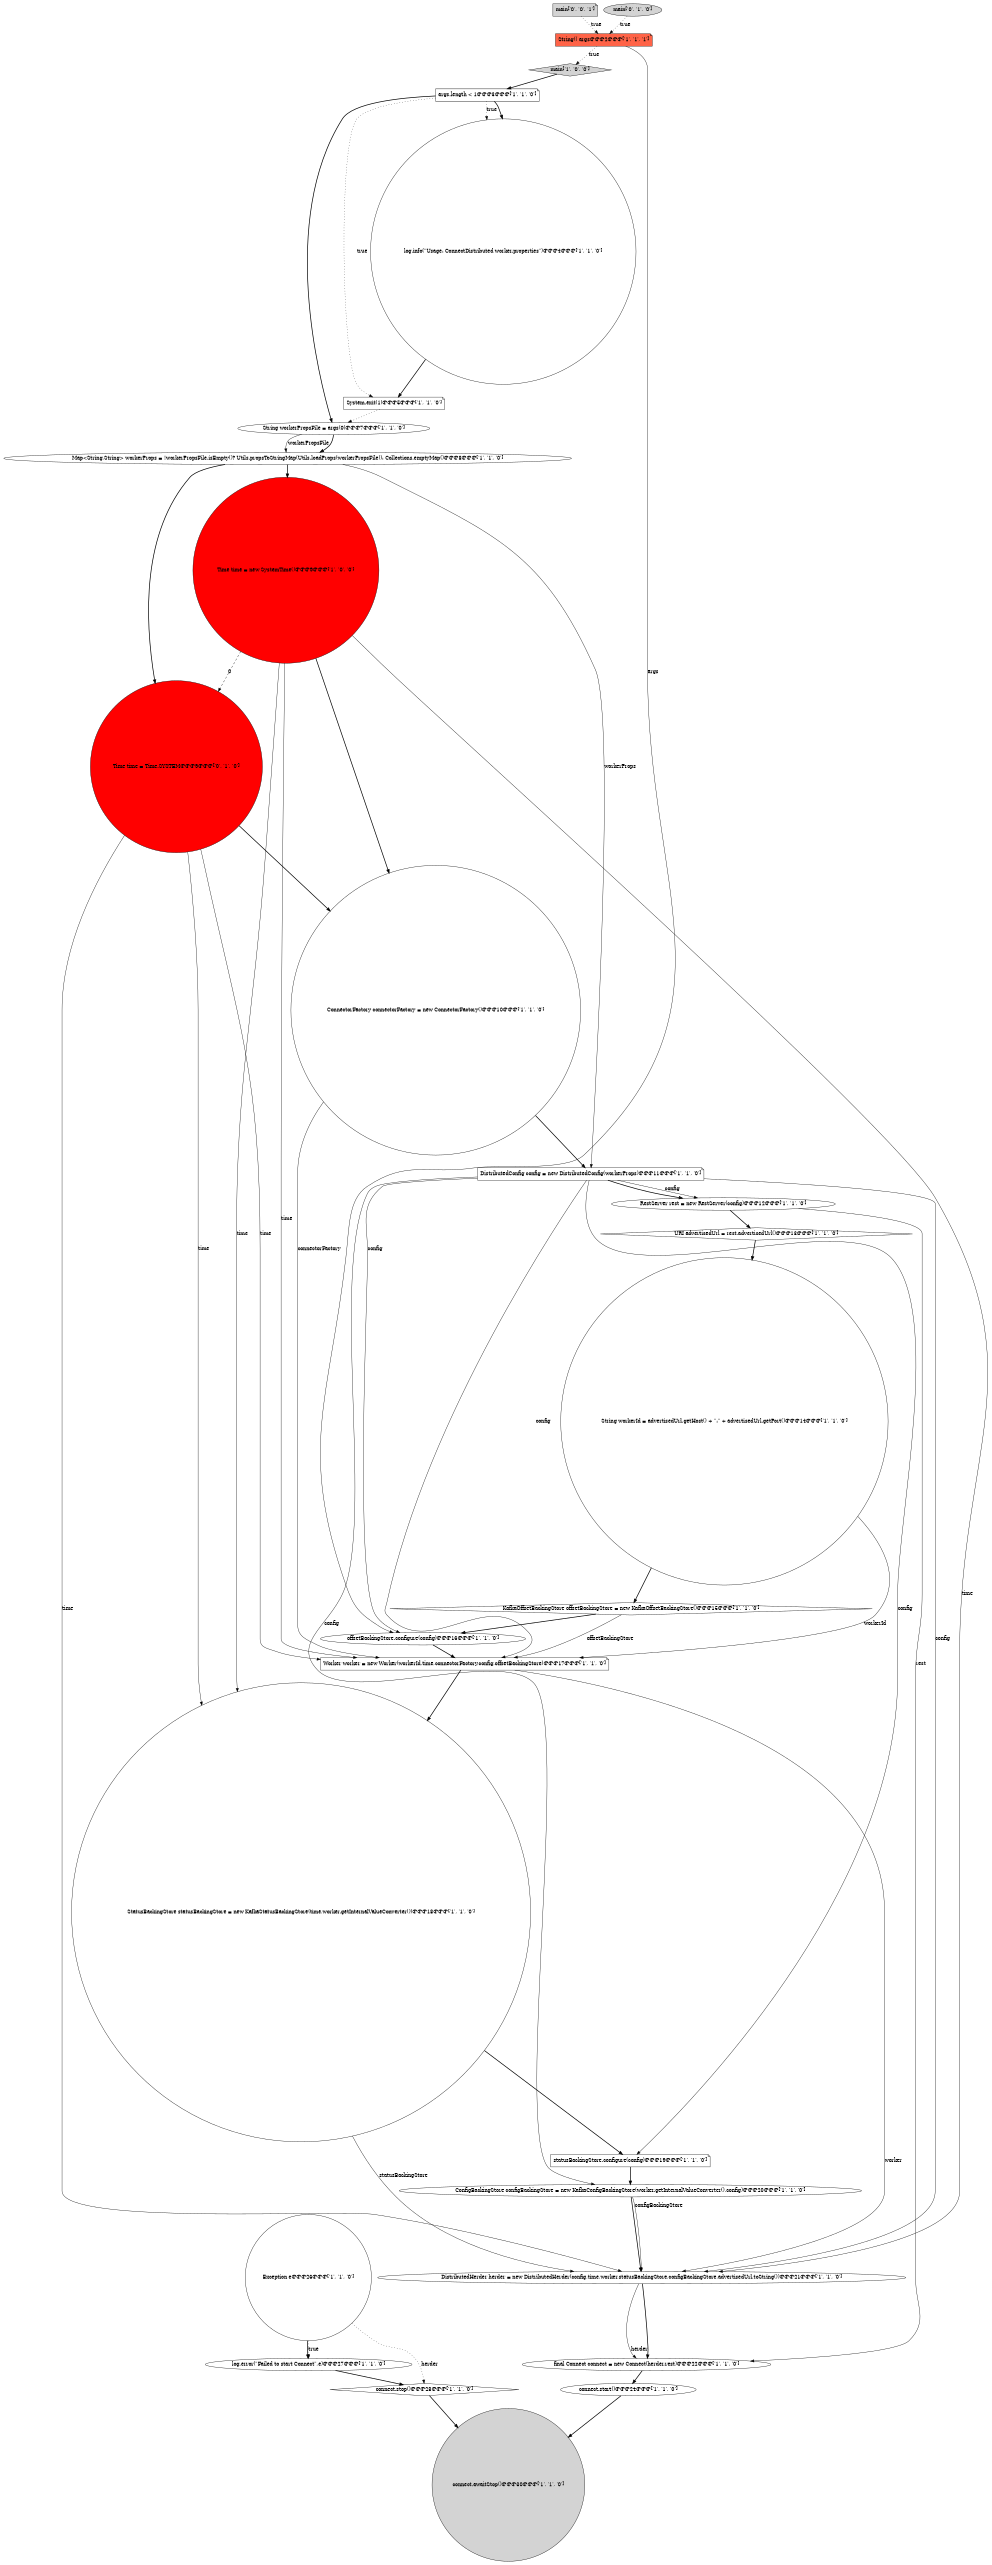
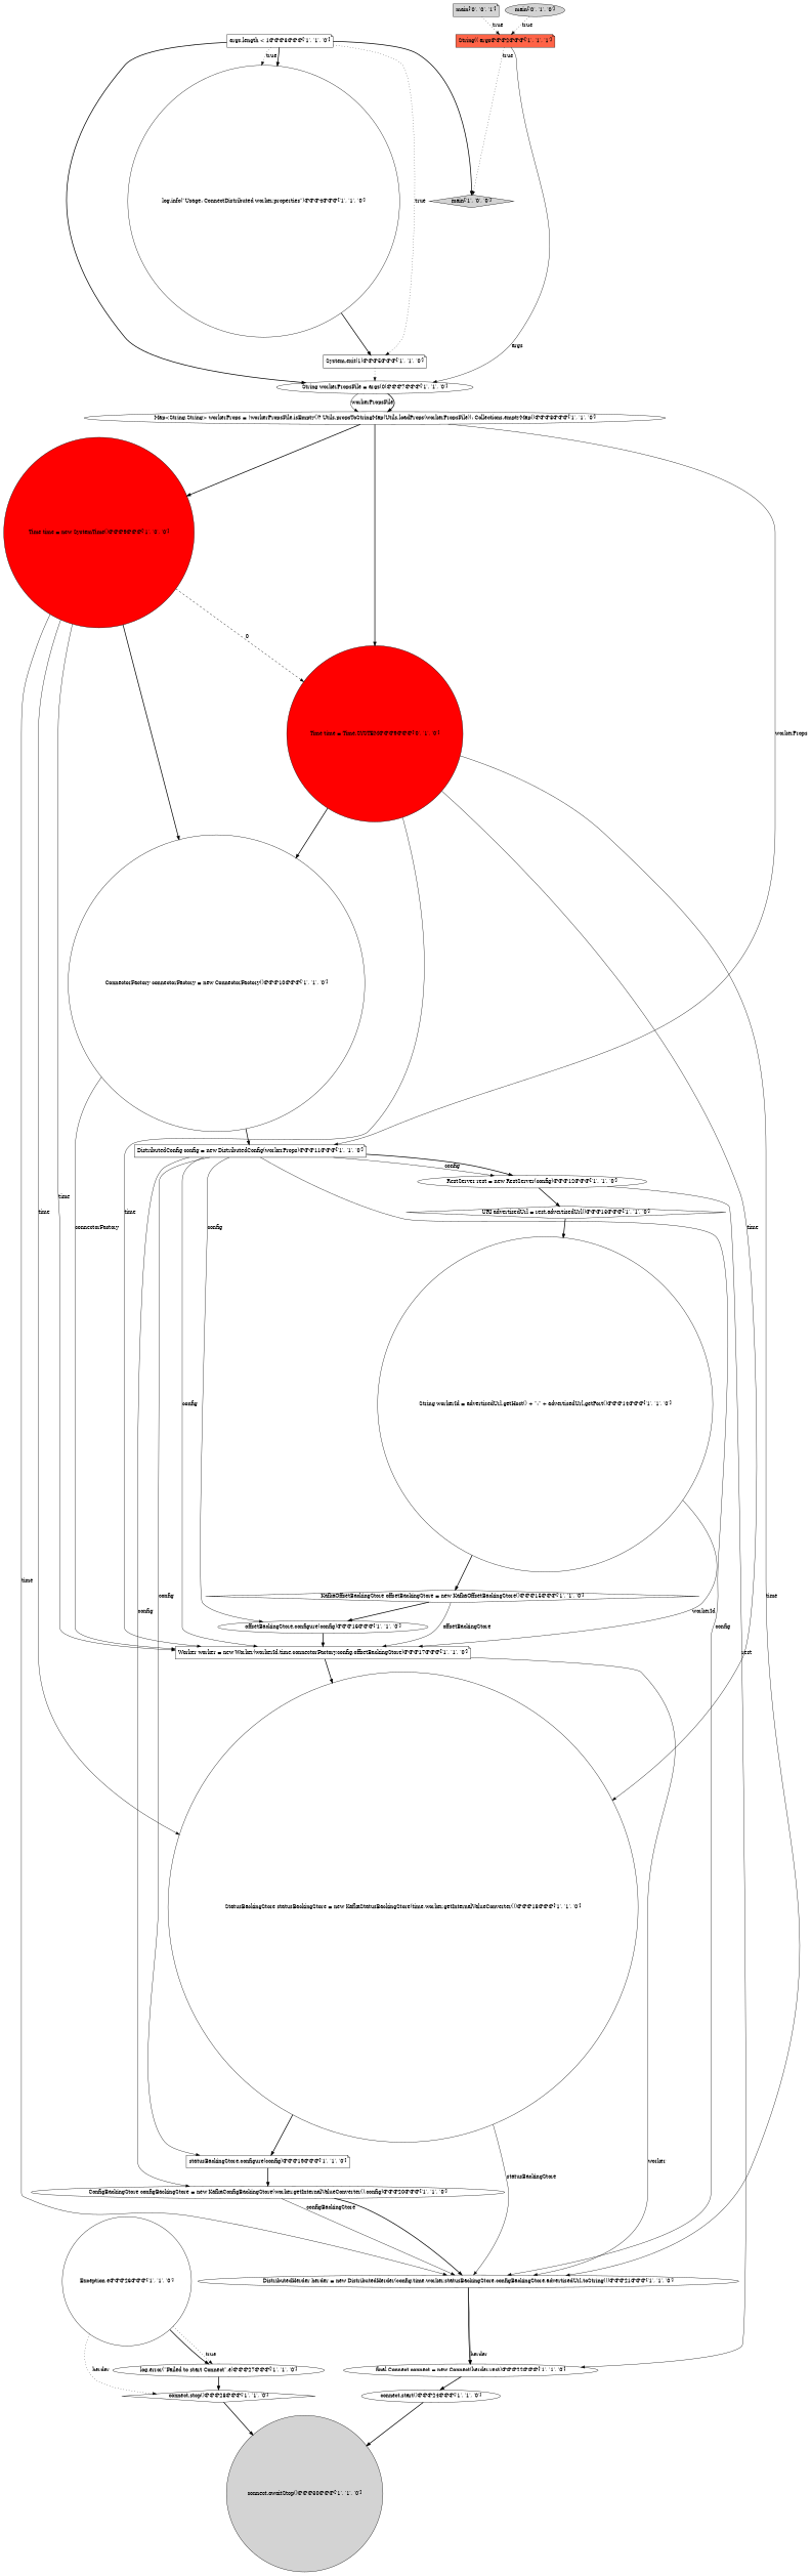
  digraph {
    node [fillcolor=white shape=ellipse style=filled]
    edge [style=bold]
    n1 [label="String workerPropsFile = args(0(@@@7@@@['1', '1', '0']"]
    n2 [label="Map<String,String> workerProps = !workerPropsFile.isEmpty()? Utils.propsToStringMap(Utils.loadProps(workerPropsFile)): Collections.emptyMap()@@@8@@@['1', '1', '0']"]
    n3 [label="DistributedConfig config = new DistributedConfig(workerProps)@@@11@@@['1', '1', '0']" shape=note]
    n4 [fillcolor=red label="Time time = new SystemTime()@@@9@@@['1', '0', '0']" shape=circle]
    n5 [fillcolor=red label="Time time = Time.SYSTEM@@@9@@@['0', '1', '0']" shape=circle]
    n6 [label="args.length < 1@@@3@@@['1', '1', '0']" shape=note]
    n7 [label="System.exit(1)@@@5@@@['1', '1', '0']" shape=note]
    n8 [label="log.info(\"Usage: ConnectDistributed worker.properties\")@@@4@@@['1', '1', '0']" shape=circle]
    n9 [label="ConfigBackingStore configBackingStore = new KafkaConfigBackingStore(worker.getInternalValueConverter(),config)@@@20@@@['1', '1', '0']"]
    n10 [label="DistributedHerder herder = new DistributedHerder(config,time,worker,statusBackingStore,configBackingStore,advertisedUrl.toString())@@@21@@@['1', '1', '0']"]
    n11 [label="final Connect connect = new Connect(herder,rest)@@@22@@@['1', '1', '0']"]
    n12 [label="Worker worker = new Worker(workerId,time,connectorFactory,config,offsetBackingStore)@@@17@@@['1', '1', '0']" shape=note]
    n13 [label="offsetBackingStore.configure(config)@@@16@@@['1', '1', '0']"]
    n14 [label="RestServer rest = new RestServer(config)@@@12@@@['1', '1', '0']"]
    n15 [label="statusBackingStore.configure(config)@@@19@@@['1', '1', '0']" shape=note]
    n16 [label="StatusBackingStore statusBackingStore = new KafkaStatusBackingStore(time,worker.getInternalValueConverter())@@@18@@@['1', '1', '0']" shape=circle]
    n17 [label="URI advertisedUrl = rest.advertisedUrl()@@@13@@@['1', '1', '0']" shape=diamond]
    n18 [label="ConnectorFactory connectorFactory = new ConnectorFactory()@@@10@@@['1', '1', '0']" shape=circle]
    n19 [fillcolor=lightgray label="connect.awaitStop()@@@30@@@['1', '1', '0']" shape=circle]
    n20 [label="connect.stop()@@@28@@@['1', '1', '0']" shape=diamond]
    n21 [fillcolor=lightgray label="main['0', '0', '1']" shape=note]
    n22 [fillcolor=tomato label="String(( args@@@2@@@['1', '1', '1']" shape=note]
    n23 [fillcolor=lightgray label="main['1', '0', '0']" shape=diamond]
    n24 [label="connect.start()@@@24@@@['1', '1', '0']"]
    n25 [fillcolor=lightgray label="main['0', '1', '0']"]
    n26 [label="KafkaOffsetBackingStore offsetBackingStore = new KafkaOffsetBackingStore()@@@15@@@['1', '1', '0']" shape=diamond]
    n27 [label="String workerId = advertisedUrl.getHost() + \":\" + advertisedUrl.getPort()@@@14@@@['1', '1', '0']" shape=circle]
    n28 [label="Exception e@@@26@@@['1', '1', '0']" shape=circle]
    n29 [label="log.error(\"Failed to start Connect\",e)@@@27@@@['1', '1', '0']"]
    n1 -> n2 [label=workerPropsFile style=solid]
    n1 -> n2
    n2 -> n3 [label=workerProps style=solid]
    n2 -> n4
    n2 -> n5
    n3 -> n9 [label=config style=solid]
    n3 -> n10 [label=config style=solid]
    n3 -> n12 [label=config style=solid]
    n3 -> n13 [label=config style=solid]
    n3 -> n14 [label=config style=solid]
    n3 -> n14
    n3 -> n15 [label=config style=solid]
    n4 -> n5 [label=0 style=dashed]
    n4 -> n10 [label=time style=solid]
    n4 -> n12 [label=time style=solid]
    n4 -> n16 [label=time style=solid]
    n4 -> n18
    n5 -> n10 [label=time style=solid]
    n5 -> n12 [label=time style=solid]
    n5 -> n16 [label=time style=solid]
    n5 -> n18
    n6 -> n1
    n6 -> n7 [label=true style=dotted]
    n6 -> n8
    n6 -> n8 [label=true style=dotted]
    n7 -> n1 [style=dotted]
    n8 -> n7
    n9 -> n10 [label=configBackingStore style=solid]
    n9 -> n10
    n10 -> n11 [label=herder style=solid]
    n10 -> n11
    n11 -> n24
    n12 -> n10 [label=worker style=solid]
    n12 -> n16
    n13 -> n12
    n14 -> n11 [label=rest style=solid]
    n14 -> n17
    n15 -> n9
    n16 -> n10 [label=statusBackingStore style=solid]
    n16 -> n15
    n17 -> n27
    n18 -> n3
    n18 -> n12 [label=connectorFactory style=solid]
    n20 -> n19
    n21 -> n22 [label=true style=dotted]
-   n22 -> n13 [label=args style=solid]
+   n22 -> n1 [label=args style=solid]
    n22 -> n23 [label=true style=dotted]
-   n23 -> n6
+   n6 -> n23
    n24 -> n19
    n25 -> n22 [label=true style=dotted]
    n26 -> n12 [label=offsetBackingStore style=solid]
    n26 -> n13
    n27 -> n12 [label=workerId style=solid]
    n27 -> n26
    n28 -> n20 [label=herder style=dotted]
    n28 -> n29 [label=true style=dotted]
    n28 -> n29
    n29 -> n20
  }
